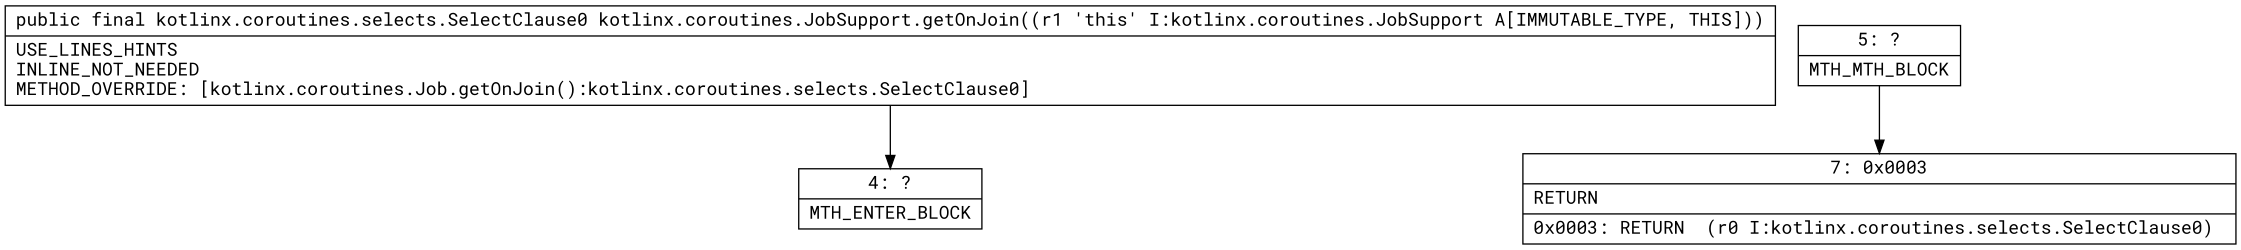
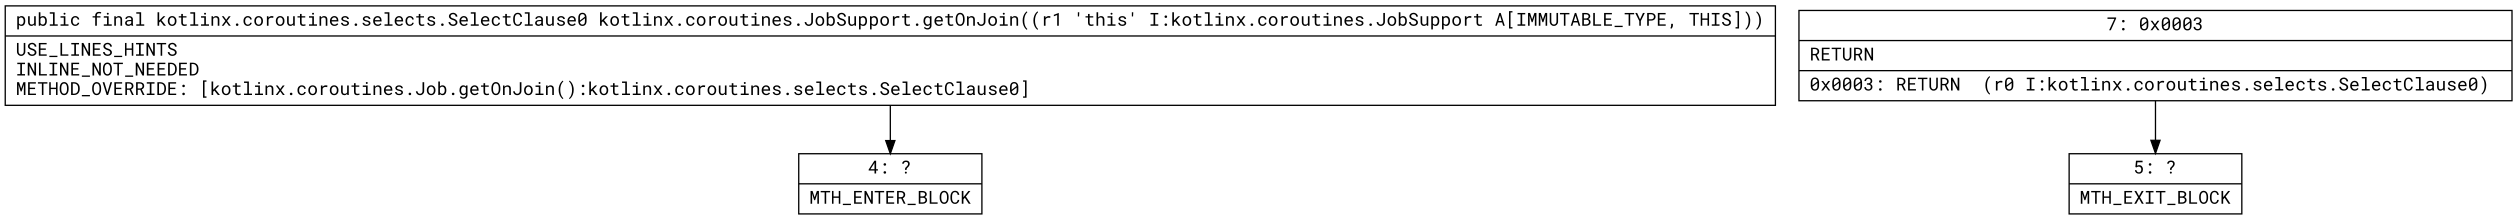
  digraph {
    fontname="Roboto Mono"
    node [fontname="Roboto Mono" shape=record]
    edge [fontname="Roboto Mono"]
    n1 [label="{4\:\ ?|MTH_ENTER_BLOCK\l}"]
    n2 [label="{7\:\ 0x0003|RETURN\l|0x0003: RETURN  (r0 I:kotlinx.coroutines.selects.SelectClause0) \l}"]
-   n3 [label="{5\:\ ?|MTH_MTH_BLOCK\l}"]
+   n3 [label="{5\:\ ?|MTH_EXIT_BLOCK\l}"]
    n4 [label="{public final kotlinx.coroutines.selects.SelectClause0 kotlinx.coroutines.JobSupport.getOnJoin((r1 'this' I:kotlinx.coroutines.JobSupport A[IMMUTABLE_TYPE, THIS]))  | USE_LINES_HINTS\lINLINE_NOT_NEEDED\lMETHOD_OVERRIDE: [kotlinx.coroutines.Job.getOnJoin():kotlinx.coroutines.selects.SelectClause0]\l}"]
-   n3 -> n2
+   n2 -> n3
    n4 -> n1
  }
